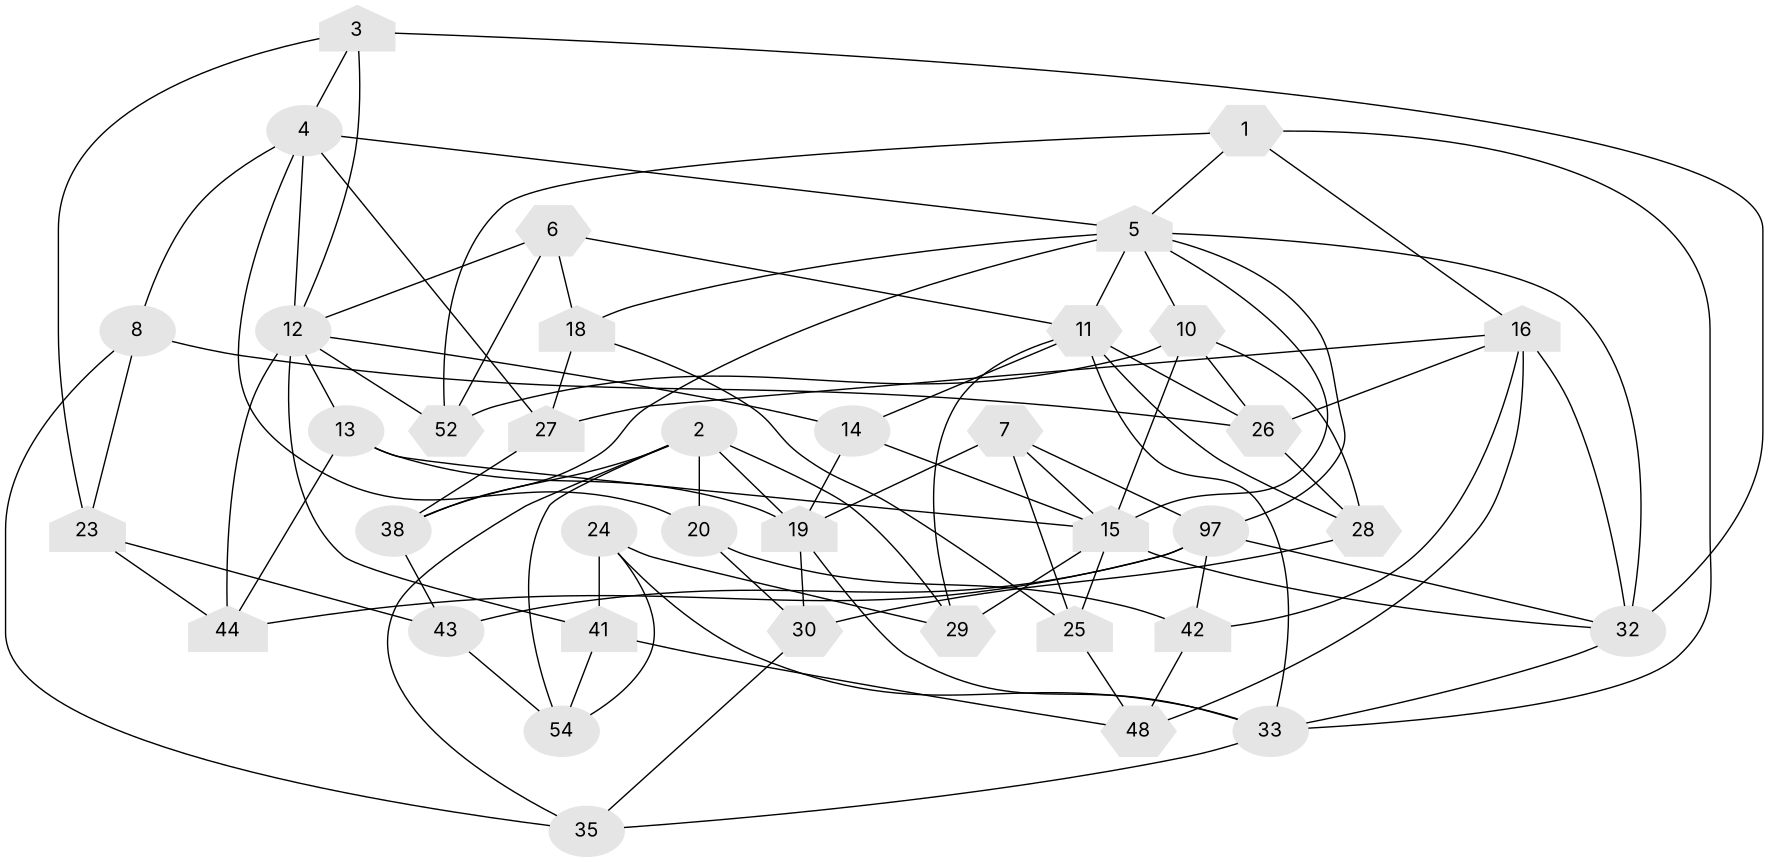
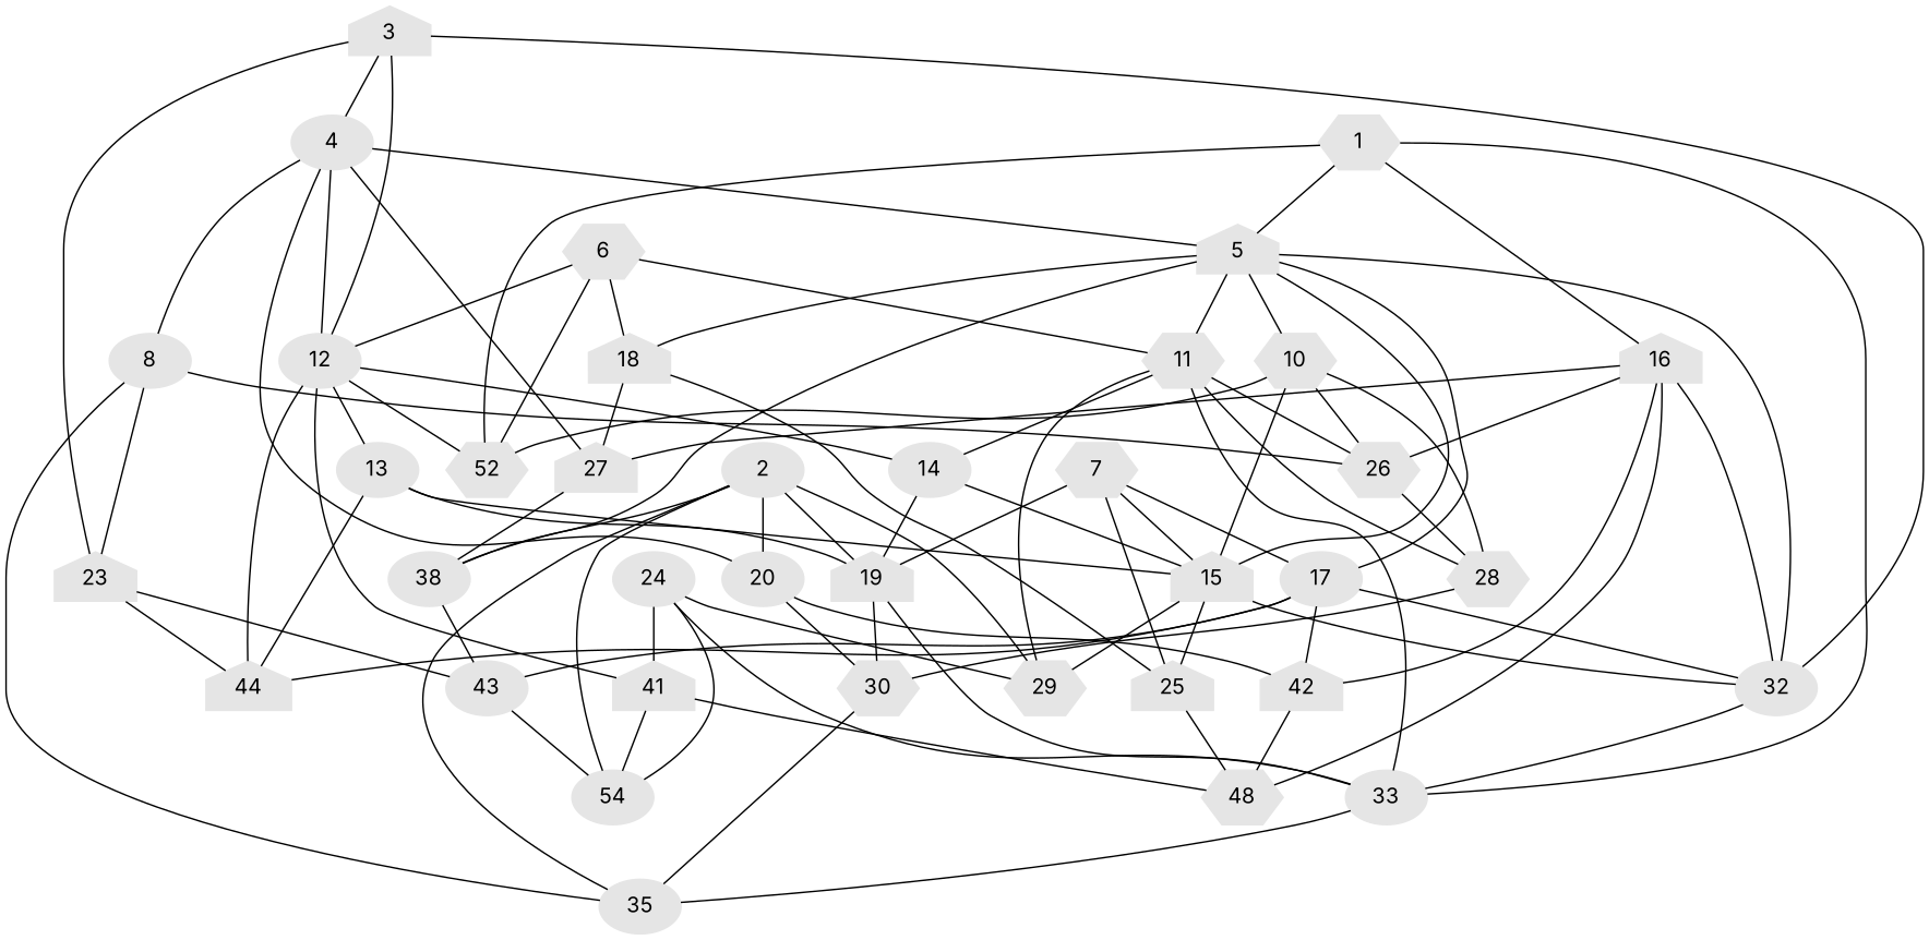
  graph {
    fontname=Inter
    node [color=gray90 fontname=Inter shape=ellipse style=filled]
    edge [fontname=Inter]
    5 [shape=house super="+31"]
    38
    32 [super="+36"]
    11 [shape=hexagon super="+23+40"]
    15 [shape=house super="+39+47"]
-   17 [super="+34" label=97]
+   17 [super="+34"]
    18 [shape=house]
    10 [shape=hexagon]
    1 [shape=hexagon]
    16 [shape=house super="+21"]
    33 [super="+37"]
    52 [shape=hexagon]
    27 [shape=house]
    26 [shape=hexagon super="+53"]
    42 [shape=house]
    48 [shape=hexagon]
    35
    2 [super="+9"]
    19 [shape=house super="+46"]
    20
    29 [shape=hexagon]
    54
    30 [shape=hexagon]
    43
    4 [super="+51"]
    12 [super="+49+50"]
    8
    3 [shape=house]
    n29 [label=23 shape=house]
    14
    13
    41 [shape=house]
    44 [shape=house]
    28 [shape=hexagon]
    25 [shape=house]
    6 [shape=hexagon]
    7 [shape=hexagon]
    24
    5 -- 38
    5 -- 32
    5 -- 11 [weight=2]
    5 -- 15
    5 -- 17
    5 -- 18
    5 -- 10
    38 -- 43
    32 -- 33
    11 -- 33
    11 -- 26
    11 -- 29
    11 -- 14
    11 -- 28
    15 -- 32
    15 -- 29
    15 -- 25
    17 -- 32
    17 -- 42
    17 -- 43
    17 -- 44
    18 -- 27
    18 -- 25
    10 -- 15
    10 -- 52
    10 -- 26
    10 -- 28
    1 -- 5
    1 -- 16
    1 -- 33
    1 -- 52
    16 -- 32
    16 -- 27
    16 -- 26
    16 -- 42
    16 -- 48
    33 -- 35
    27 -- 38
    26 -- 28
    42 -- 48
    2 -- 38
    2 -- 35
    2 -- 19
    2 -- 20
    2 -- 29
    2 -- 54
    19 -- 33
    19 -- 30
    20 -- 42
    20 -- 30
    30 -- 35
    43 -- 54
    4 -- 5
    4 -- 27
    4 -- 20
    4 -- 12
    4 -- 8
    12 -- 52
    12 -- 14
    12 -- 13
    12 -- 41
    12 -- 44
    8 -- 26
    8 -- 35
    8 -- n29
    3 -- 32
    3 -- 4
    3 -- 12
    3 -- n29
    n29 -- 43
    n29 -- 44
    14 -- 15
    14 -- 19
    13 -- 15
    13 -- 19
    13 -- 44
    41 -- 48
    41 -- 54
    28 -- 30
    25 -- 48
    6 -- 11
    6 -- 18
    6 -- 52
    6 -- 12
    7 -- 15
    7 -- 17
    7 -- 19
    7 -- 25
    24 -- 33
    24 -- 29
    24 -- 54
    24 -- 41
  }
